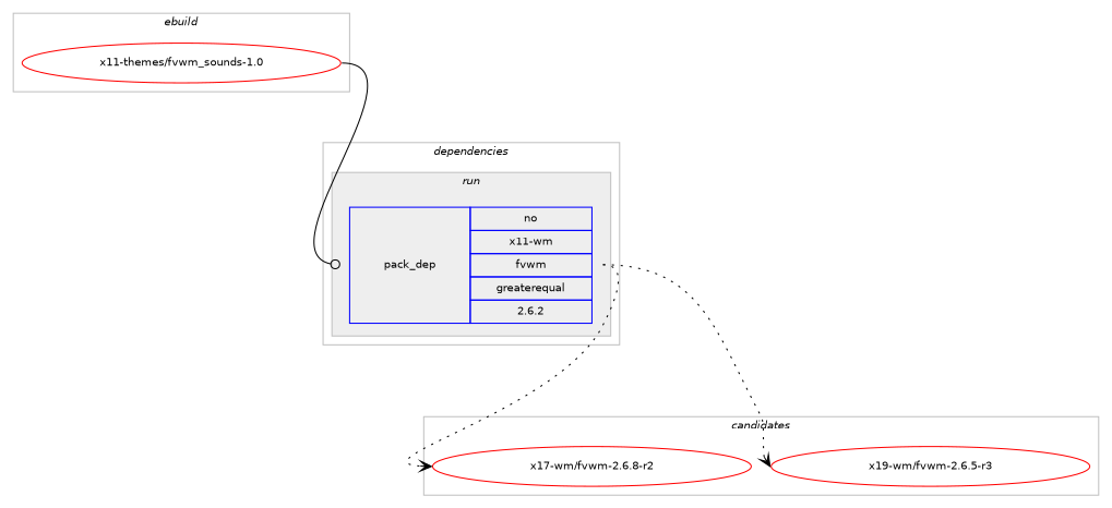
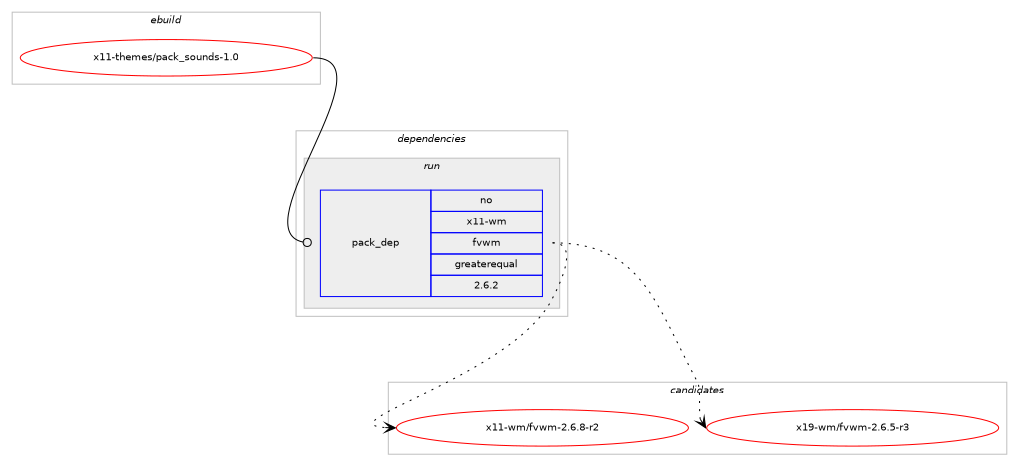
  digraph {
    compound=true
    concentrate=true
    fontname=Helvetica
    fontsize=10
    newrank=true
    rankdir=TB
    ranksep=1.5
    node [color=red fontname=Helvetica fontsize=10]
    edge [arrowhead=vee headport=w style=dotted tailport=e weight=100]
-   n1 [label="x11-themes/fvwm_sounds-1.0" width=4]
+   n1 [label="x11-themes/pack_sounds-1.0" width=4]
    n2 [color=blue label=<<TABLE BORDER="0" CELLBORDER="1" CELLSPACING="0" CELLPADDING="4" WIDTH="220"><TR><TD ROWSPAN="6" CELLPADDING="30">pack_dep</TD></TR><TR><TD WIDTH="110">no</TD></TR><TR><TD>x11-wm</TD></TR><TR><TD>fvwm</TD></TR><TR><TD>greaterequal</TD></TR><TR><TD>2.6.2</TD></TR></TABLE>> shape=none]
    n3 [label="x19-wm/fvwm-2.6.5-r3" width=4]
-   n4 [label="x17-wm/fvwm-2.6.8-r2" width=4]
+   n4 [label="x11-wm/fvwm-2.6.8-r2" width=4]
    subgraph cluster_1 {
      color=gray
      label=<<i>ebuild</i>>
      rank=same
      n1
    }
    subgraph cluster_2 {
      color=gray
      label=<<i>dependencies</i>>
      subgraph cluster_3 {
        color=gray
        fillcolor="#eeeeee"
        label=<<i>compile</i>>
        style=filled
      }
      subgraph cluster_4 {
        color=gray
        fillcolor="#eeeeee"
        label=<<i>compile and run</i>>
        style=filled
      }
      subgraph cluster_5 {
        color=gray
        fillcolor="#eeeeee"
        label=<<i>run</i>>
        style=filled
        subgraph sub_6 {
          color=gray
          fillcolor="#eeeeee"
          label=<<i>run</i>>
          style=filled
          n2
        }
      }
    }
    subgraph cluster_7 {
      color=gray
      label=<<i>candidates</i>>
      rank=same
      subgraph sub_8 {
        color=black
        label=<<i>candidates</i>>
        nodesep=1
        rank=same
        n3
        n4
      }
    }
    n1 -> n2 [arrowhead=odot style=solid weight=20]
    n2 -> n3
    n2 -> n4
  }
